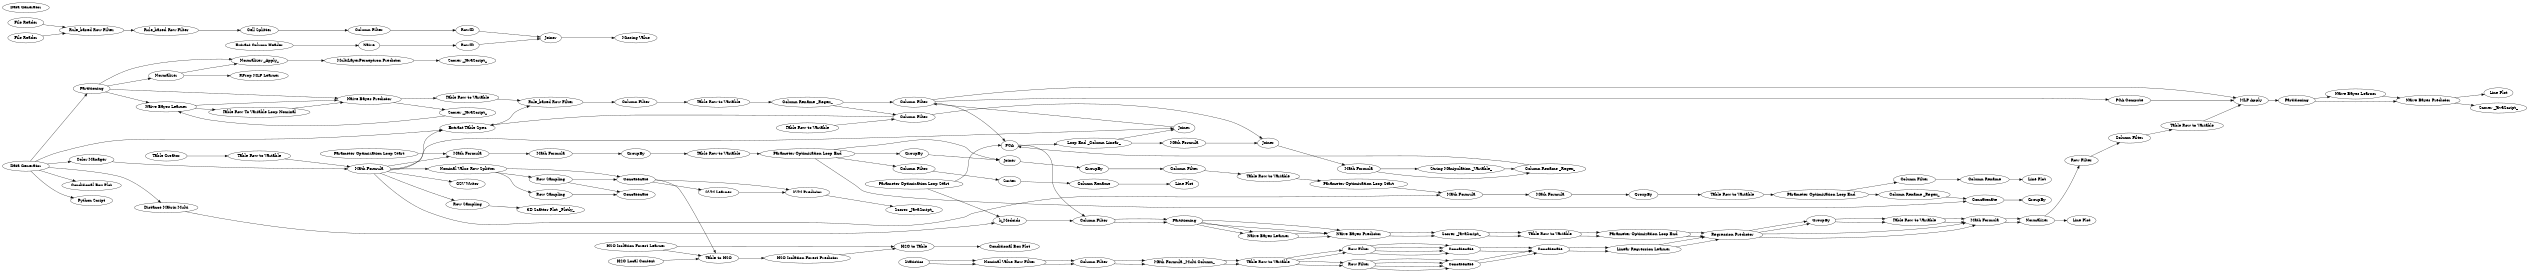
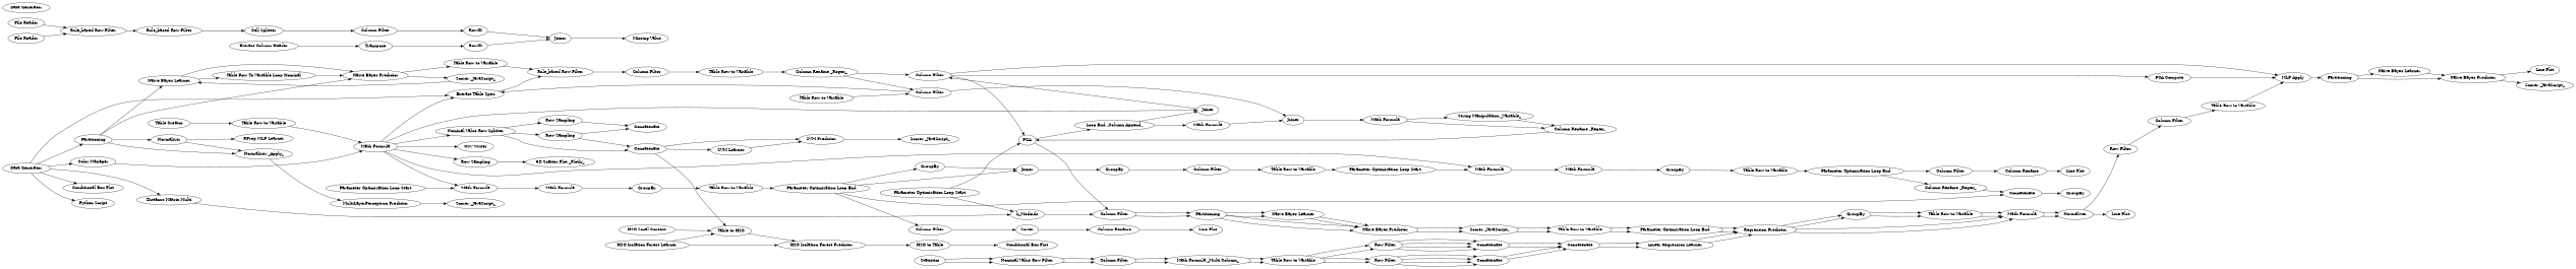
  digraph {
    rankdir=LR
    n1 [label="Data Generator"]
    n2 [label="Color Manager"]
    n3 [label=Partitioning]
    n4 [label="Extract Table Spec"]
    n5 [label="Distance Matrix Multi"]
    n6 [label="Conditional Box Plot"]
    n7 [label="Python Script"]
    n8 [label="Math Formula"]
    n9 [label="Naive Bayes Learner"]
    n10 [label="Naive Bayes Predictor"]
    n11 [label=Normalizer]
    n12 [label="Normalizer _Apply_"]
    n13 [label="Rule_based Row Filter"]
    n14 [label=k_Medoids]
    n15 [label="Row Sampling"]
    n16 [label="Math Formula"]
    n17 [label="Math Formula"]
    n18 [label=Joiner]
    n19 [label="Nominal Value Row Splitter"]
    n20 [label="CSV Writer"]
    n21 [label="3D Scatter Plot _Plotly_"]
    n22 [label="Math Formula"]
    n23 [label="Math Formula"]
    n24 [label="Column Filter"]
    n25 [label="Row Sampling"]
    n26 [label=Concatenate]
    n27 [label="Row Sampling"]
    n28 [label="Parameter Optimization Loop Start"]
    n29 [label="Parameter Optimization Loop End"]
    n30 [label="Column Filter"]
    n31 [label=GroupBy]
    n32 [label=Joiner]
    n33 [label=Concatenate]
    n34 [label=Sorter]
    n35 [label=GroupBy]
    n36 [label=GroupBy]
    n37 [label=GroupBy]
    n38 [label="Table Row to Variable"]
    n39 [label="Line Plot"]
    n40 [label="Column Rename"]
    n41 [label="Column Filter"]
    n42 [label="Table Row to Variable"]
    n43 [label="Parameter Optimization Loop Start"]
    n44 [label=GroupBy]
    n45 [label="Table Row to Variable"]
    n46 [label="Parameter Optimization Loop End"]
    n47 [label="Column Filter"]
    n48 [label="Column Rename _Regex_"]
    n49 [label="Column Rename"]
    n50 [label="Line Plot"]
    n51 [label="RProp MLP Learner"]
    n52 [label="MultiLayerPerceptron Predictor"]
    n53 [label="Scorer _JavaScript_"]
    n54 [label="Table Row To Variable Loop Nominal"]
    n55 [label="Table Row to Variable"]
    n56 [label="Scorer _JavaScript_"]
    n57 [label="File Reader"]
    n58 [label="Rule_based Row Filter"]
    n59 [label="Rule_based Row Filter"]
    n60 [label="File Reader"]
    n61 [label="Cell Splitter"]
    n62 [label="Column Filter"]
    n63 [label=RowID]
    n64 [label=Joiner]
    n65 [label="Extract Column Header"]
-   n66 [label=Naive]
+   n66 [label=Transpose]
    n67 [label=RowID]
    n68 [label="Missing Value"]
    n69 [label=PCA]
    n70 [label="PCA Compute"]
    n71 [label="MLP Apply"]
    n72 [label="Column Filter"]
    n73 [label="Math Formula"]
    n74 [label="Column Rename _Regex_"]
    n75 [label="String Manipulation _Variable_"]
    n76 [label="Table Row to Variable"]
    n77 [label="Column Rename _Regex_"]
    n78 [label="Column Filter"]
    n79 [label=Joiner]
-   n80 [label="Loop End _Column Linear_"]
+   n80 [label="Loop End _Column Append_"]
    n81 [label="Column Filter"]
    n82 [label="Math Formula"]
    n83 [label="Data Generator"]
    n84 [label=Partitioning]
    n85 [label="Table Row to Variable"]
    n86 [label=Partitioning]
    n87 [label="Naive Bayes Learner"]
    n88 [label="Naive Bayes Predictor"]
    n89 [label="Scorer _JavaScript_"]
    n90 [label="Table Row to Variable"]
    n91 [label="Parameter Optimization Loop End"]
    n92 [label="Parameter Optimization Loop Start"]
    n93 [label="Regression Predictor"]
    n94 [label="Math Formula"]
    n95 [label=GroupBy]
    n96 [label=Normalizer]
    n97 [label="Row Filter"]
    n98 [label="Line Plot"]
    n99 [label="Line Plot"]
    n100 [label="Table Row to Variable"]
    n101 [label="Column Filter"]
    n102 [label="Table Row to Variable"]
    n103 [label="Row Filter"]
    n104 [label="Row Filter"]
    n105 [label=Concatenate]
    n106 [label=Concatenate]
    n107 [label="Linear Regression Learner"]
    n108 [label=Statistics]
    n109 [label="Nominal Value Row Filter"]
    n110 [label="Column Filter"]
    n111 [label="Math Formula _Multi Column_"]
    n112 [label=Concatenate]
    n113 [label="Scorer _JavaScript_"]
    n114 [label="Table Row to Variable"]
    n115 [label="Naive Bayes Learner"]
    n116 [label="Naive Bayes Predictor"]
    n117 [label=Concatenate]
    n118 [label="Table to H2O"]
    n119 [label="SVM Learner"]
    n120 [label="SVM Predictor"]
    n121 [label="H2O Isolation Forest Predictor"]
    n122 [label="Scorer _JavaScript_"]
    n123 [label="H2O Isolation Forest Learner"]
    n124 [label="H2O to Table"]
    n125 [label="Conditional Box Plot"]
    n126 [label="H2O Local Context"]
    n127 [label="Table Creator"]
    n128 [label="Table Row to Variable"]
    n1 -> n2
    n1 -> n3
    n1 -> n4
    n1 -> n5
    n1 -> n6
    n1 -> n7
    n2 -> n8
    n3 -> n9
    n3 -> n10
    n3 -> n11
    n3 -> n12
    n4 -> n13
    n5 -> n14
    n8 -> n4
    n8 -> n15
    n8 -> n16
    n8 -> n17
    n8 -> n18
    n8 -> n19
    n8 -> n20
    n9 -> n10
    n9 -> n54
    n10 -> n55
    n10 -> n56
    n11 -> n12
    n11 -> n51
    n12 -> n52
    n13 -> n72
    n14 -> n81
    n15 -> n21
    n16 -> n22
    n17 -> n23
    n18 -> n24
    n19 -> n25
    n19 -> n26
    n19 -> n27
    n22 -> n37
    n23 -> n44
    n24 -> n69
    n24 -> n70
    n24 -> n71
    n25 -> n26
    n25 -> n117
    n26 -> n118
    n26 -> n119
    n26 -> n120
    n27 -> n117
    n28 -> n16
    n29 -> n30
    n29 -> n31
    n29 -> n32
    n29 -> n33
    n30 -> n34
    n31 -> n32
    n32 -> n35
    n33 -> n36
    n34 -> n40
    n35 -> n41
    n37 -> n38
    n38 -> n29
    n40 -> n39
    n41 -> n42
    n42 -> n43
    n43 -> n17
    n44 -> n45
    n45 -> n46
    n46 -> n47
    n46 -> n48
    n47 -> n49
    n48 -> n33
    n49 -> n50
    n52 -> n53
    n54 -> n10
    n55 -> n13
    n56 -> n9
    n57 -> n58
    n58 -> n59
    n59 -> n61
    n60 -> n58
    n61 -> n62
    n62 -> n63
    n63 -> n64
    n64 -> n68
    n65 -> n66
    n66 -> n67
    n67 -> n64
    n69 -> n80
    n69 -> n81
    n70 -> n71
    n71 -> n86
    n72 -> n76
    n73 -> n74
    n73 -> n75
    n74 -> n69
    n75 -> n74
    n76 -> n77
    n77 -> n24
    n77 -> n78
    n78 -> n4
    n78 -> n79
    n79 -> n73
    n80 -> n18
    n80 -> n82
    n81 -> n84
    n81 -> n84
    n82 -> n79
    n84 -> n87
    n84 -> n87
    n84 -> n88
    n84 -> n88
    n85 -> n78
    n86 -> n115
    n86 -> n116
    n87 -> n88
    n87 -> n88
    n88 -> n89
    n88 -> n89
    n89 -> n90
    n89 -> n90
    n90 -> n91
    n90 -> n91
    n91 -> n93
    n91 -> n93
    n92 -> n14
    n92 -> n69
    n93 -> n94
    n93 -> n94
    n93 -> n95
    n93 -> n95
    n94 -> n96
    n94 -> n96
    n95 -> n100
    n95 -> n100
    n96 -> n97
    n96 -> n98
    n97 -> n101
    n100 -> n94
    n100 -> n94
    n101 -> n114
    n102 -> n103
    n102 -> n103
    n102 -> n104
    n102 -> n104
    n103 -> n105
    n103 -> n105
    n103 -> n105
    n103 -> n105
    n104 -> n106
    n104 -> n106
    n104 -> n106
    n104 -> n106
    n105 -> n112
    n105 -> n112
    n106 -> n112
    n106 -> n112
    n107 -> n93
    n107 -> n93
    n108 -> n109
    n108 -> n109
    n109 -> n110
    n109 -> n110
    n110 -> n111
    n110 -> n111
    n111 -> n102
    n111 -> n102
    n112 -> n107
    n112 -> n107
    n114 -> n71
    n115 -> n116
    n116 -> n99
    n116 -> n113
    n118 -> n121
    n119 -> n120
    n120 -> n122
    n121 -> n124
    n123 -> n118
-   n123 -> n124
+   n123 -> n121
    n124 -> n125
    n126 -> n118
    n127 -> n128
    n128 -> n8
  }
